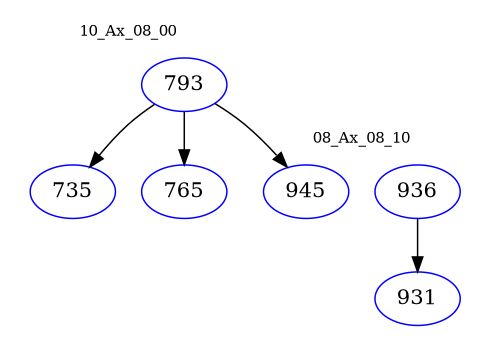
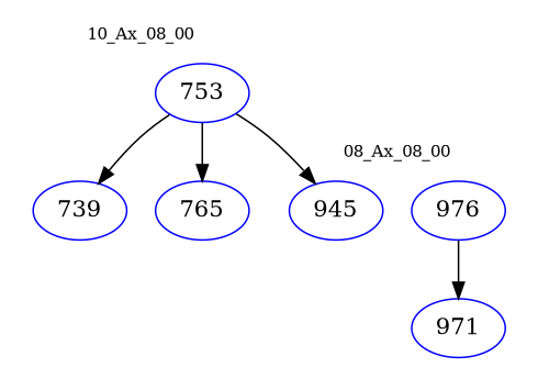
  digraph {
    node [color=blue]
    edge [color=black]
-   n1 [label=936]
-   n2 [label=931]
+   n1 [label=976]
+   n2 [label=971]
    n3 [label=945]
-   n4 [label=793]
-   n5 [label=735]
+   n4 [label=753]
+   n5 [label=739]
    n6 [label=765]
    subgraph cluster_1 {
      color=white
      fontsize=10
-     label="08_Ax_08_10"
+     label="08_Ax_08_00"
      n1
      n2
      n3
    }
    subgraph cluster_2 {
      color=white
      fontsize=10
      label="10_Ax_08_00"
      n4
      n5
      n6
    }
    n1 -> n2
    n4 -> n3
    n4 -> n5
    n4 -> n6
  }
